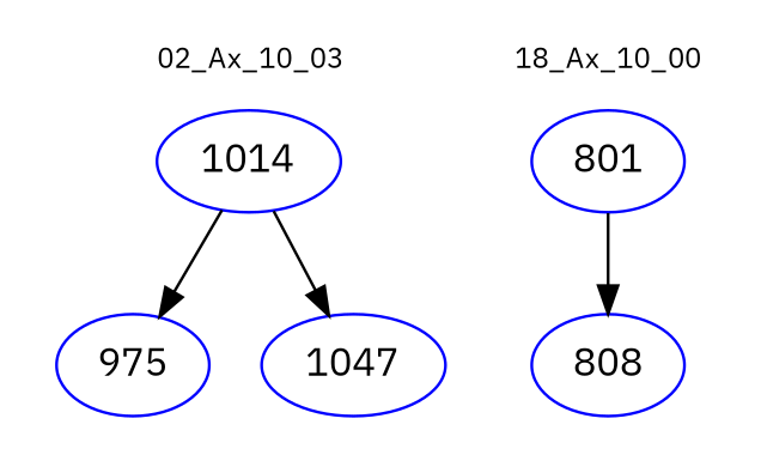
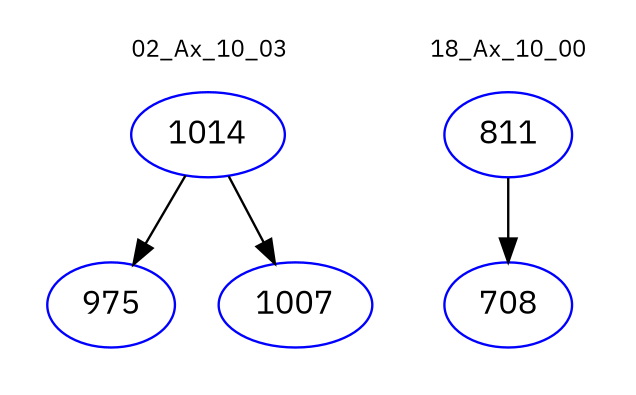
  digraph {
    fontname="IBM Plex Sans"
    node [color=blue fontname="IBM Plex Sans"]
    edge [color=black fontname="IBM Plex Sans"]
    n1 [label=1014]
    n2 [label=975]
-   n3 [label=1047]
-   n4 [label=801]
-   n5 [label=808]
+   n3 [label=1007]
+   n4 [label=811]
+   n5 [label=708]
    subgraph cluster_1 {
      color=white
      fontsize=10
      label="02_Ax_10_03"
      n1
      n2
      n3
    }
    subgraph cluster_2 {
      color=white
      fontsize=10
      label="18_Ax_10_00"
      n4
      n5
    }
    n1 -> n2
    n1 -> n3
    n4 -> n5
  }
